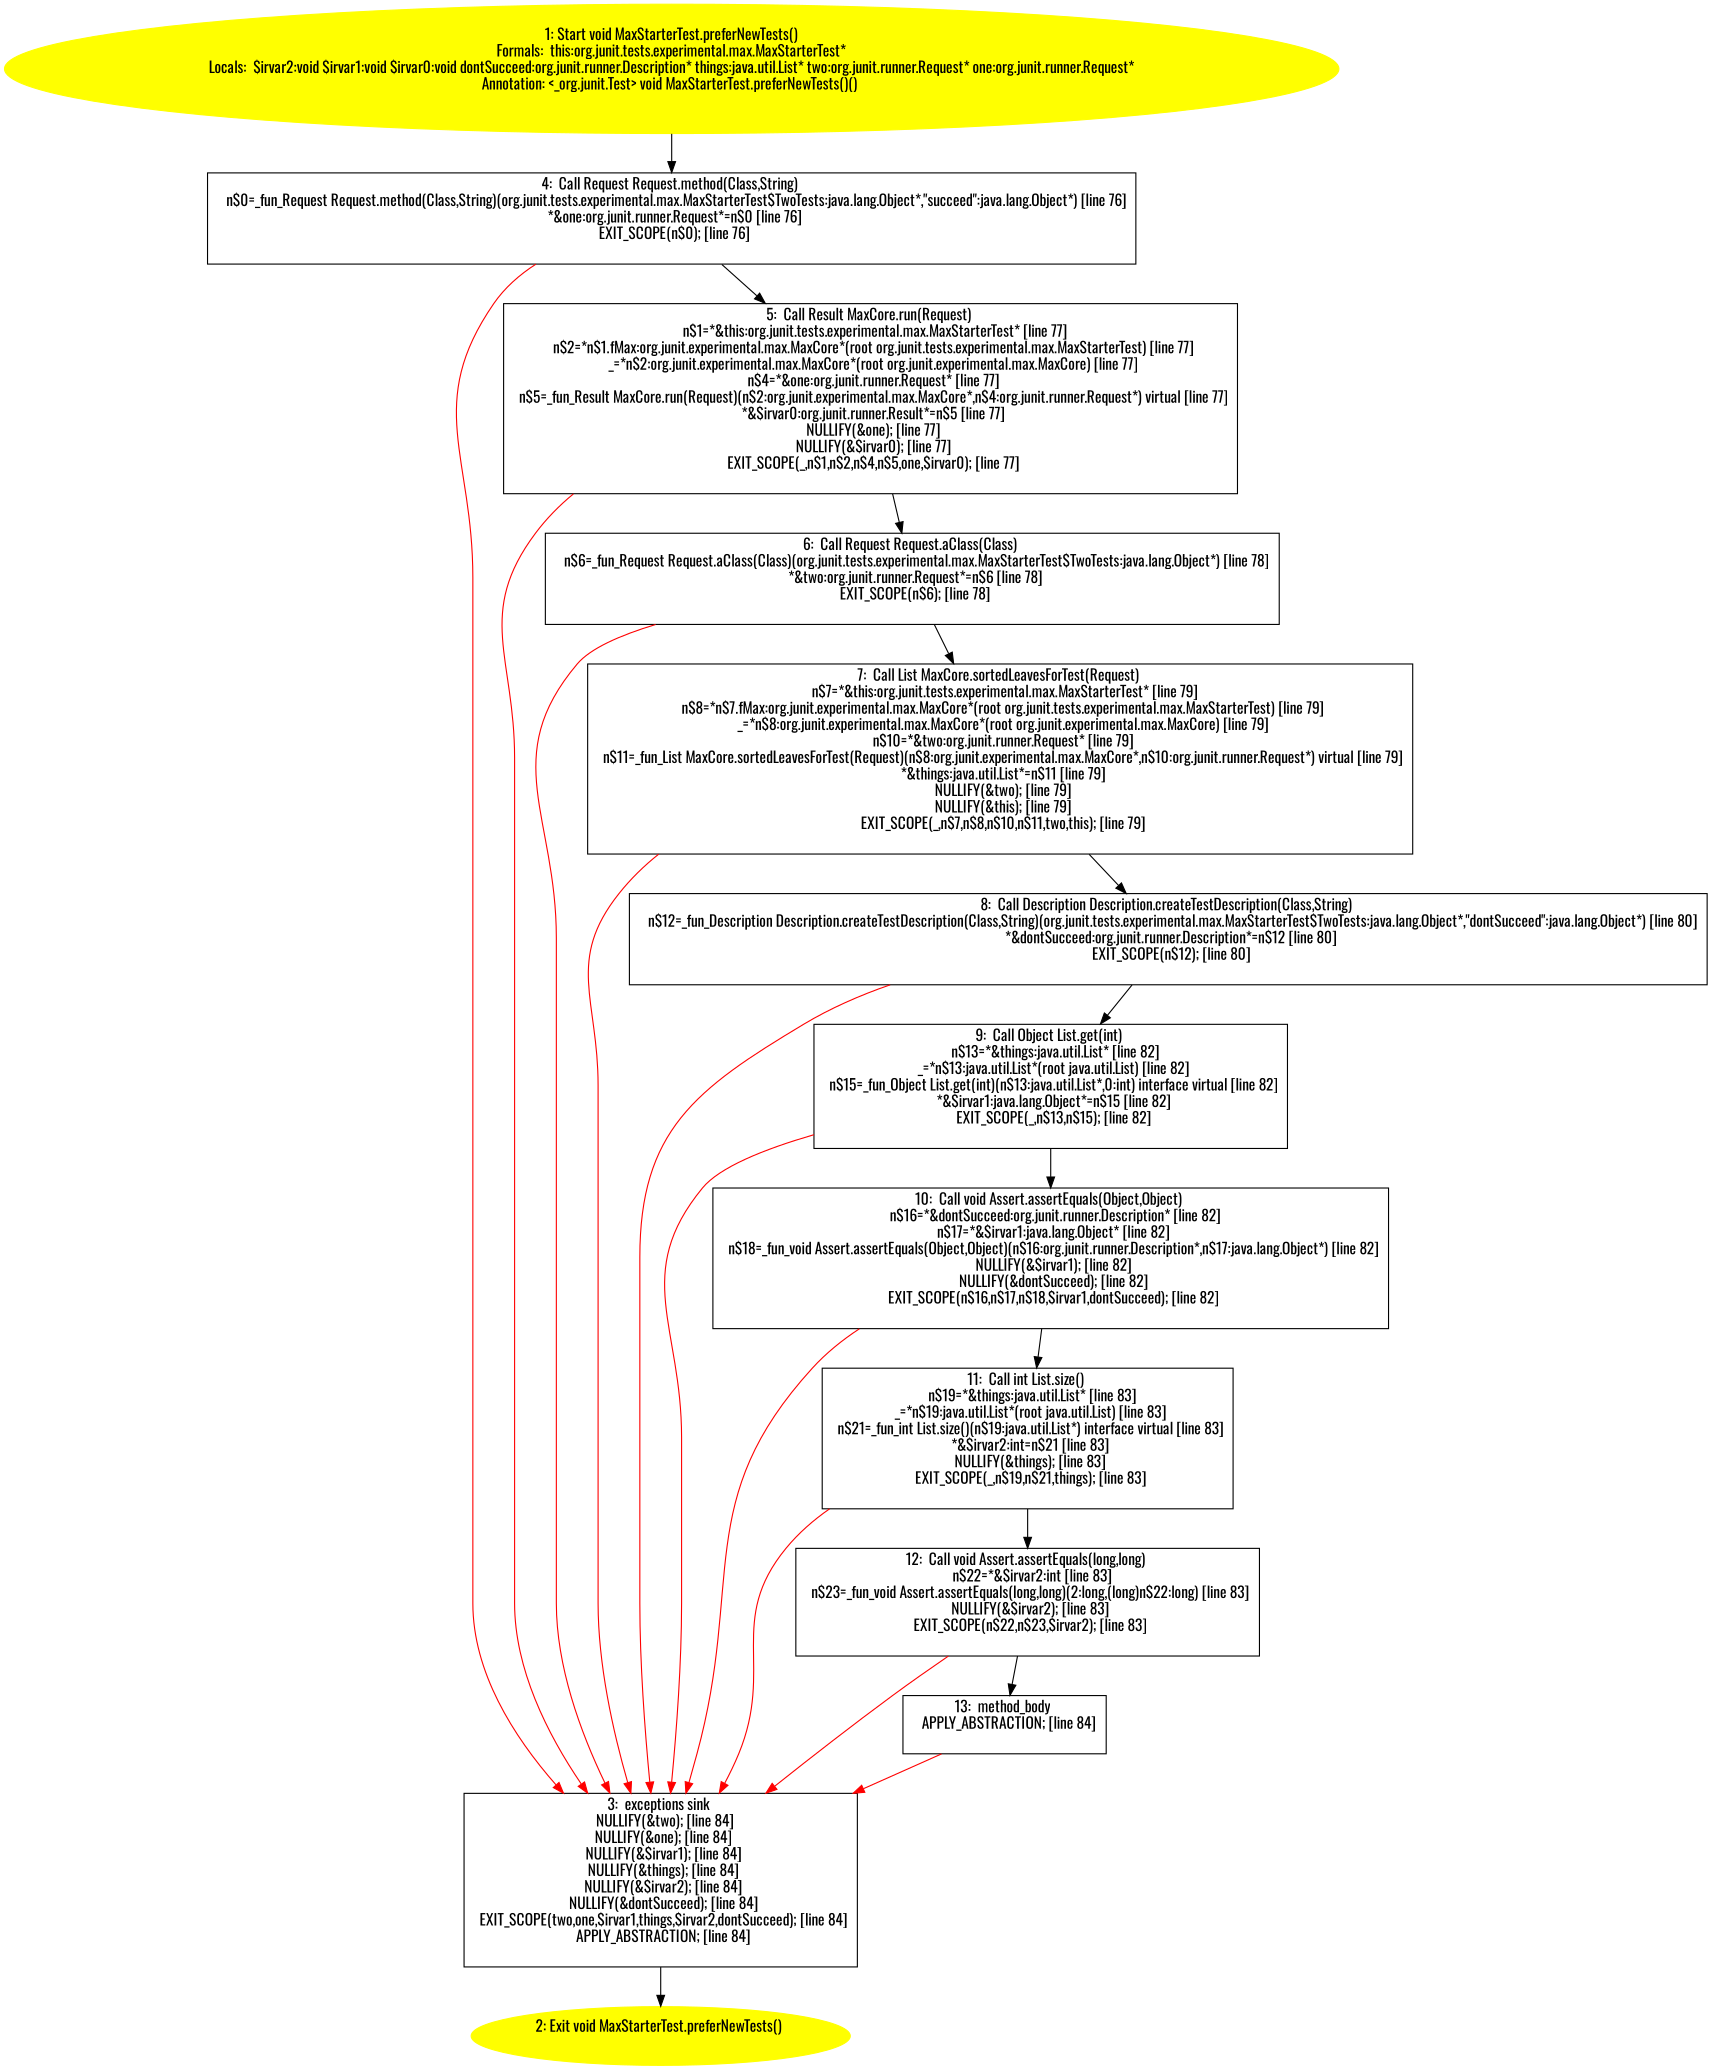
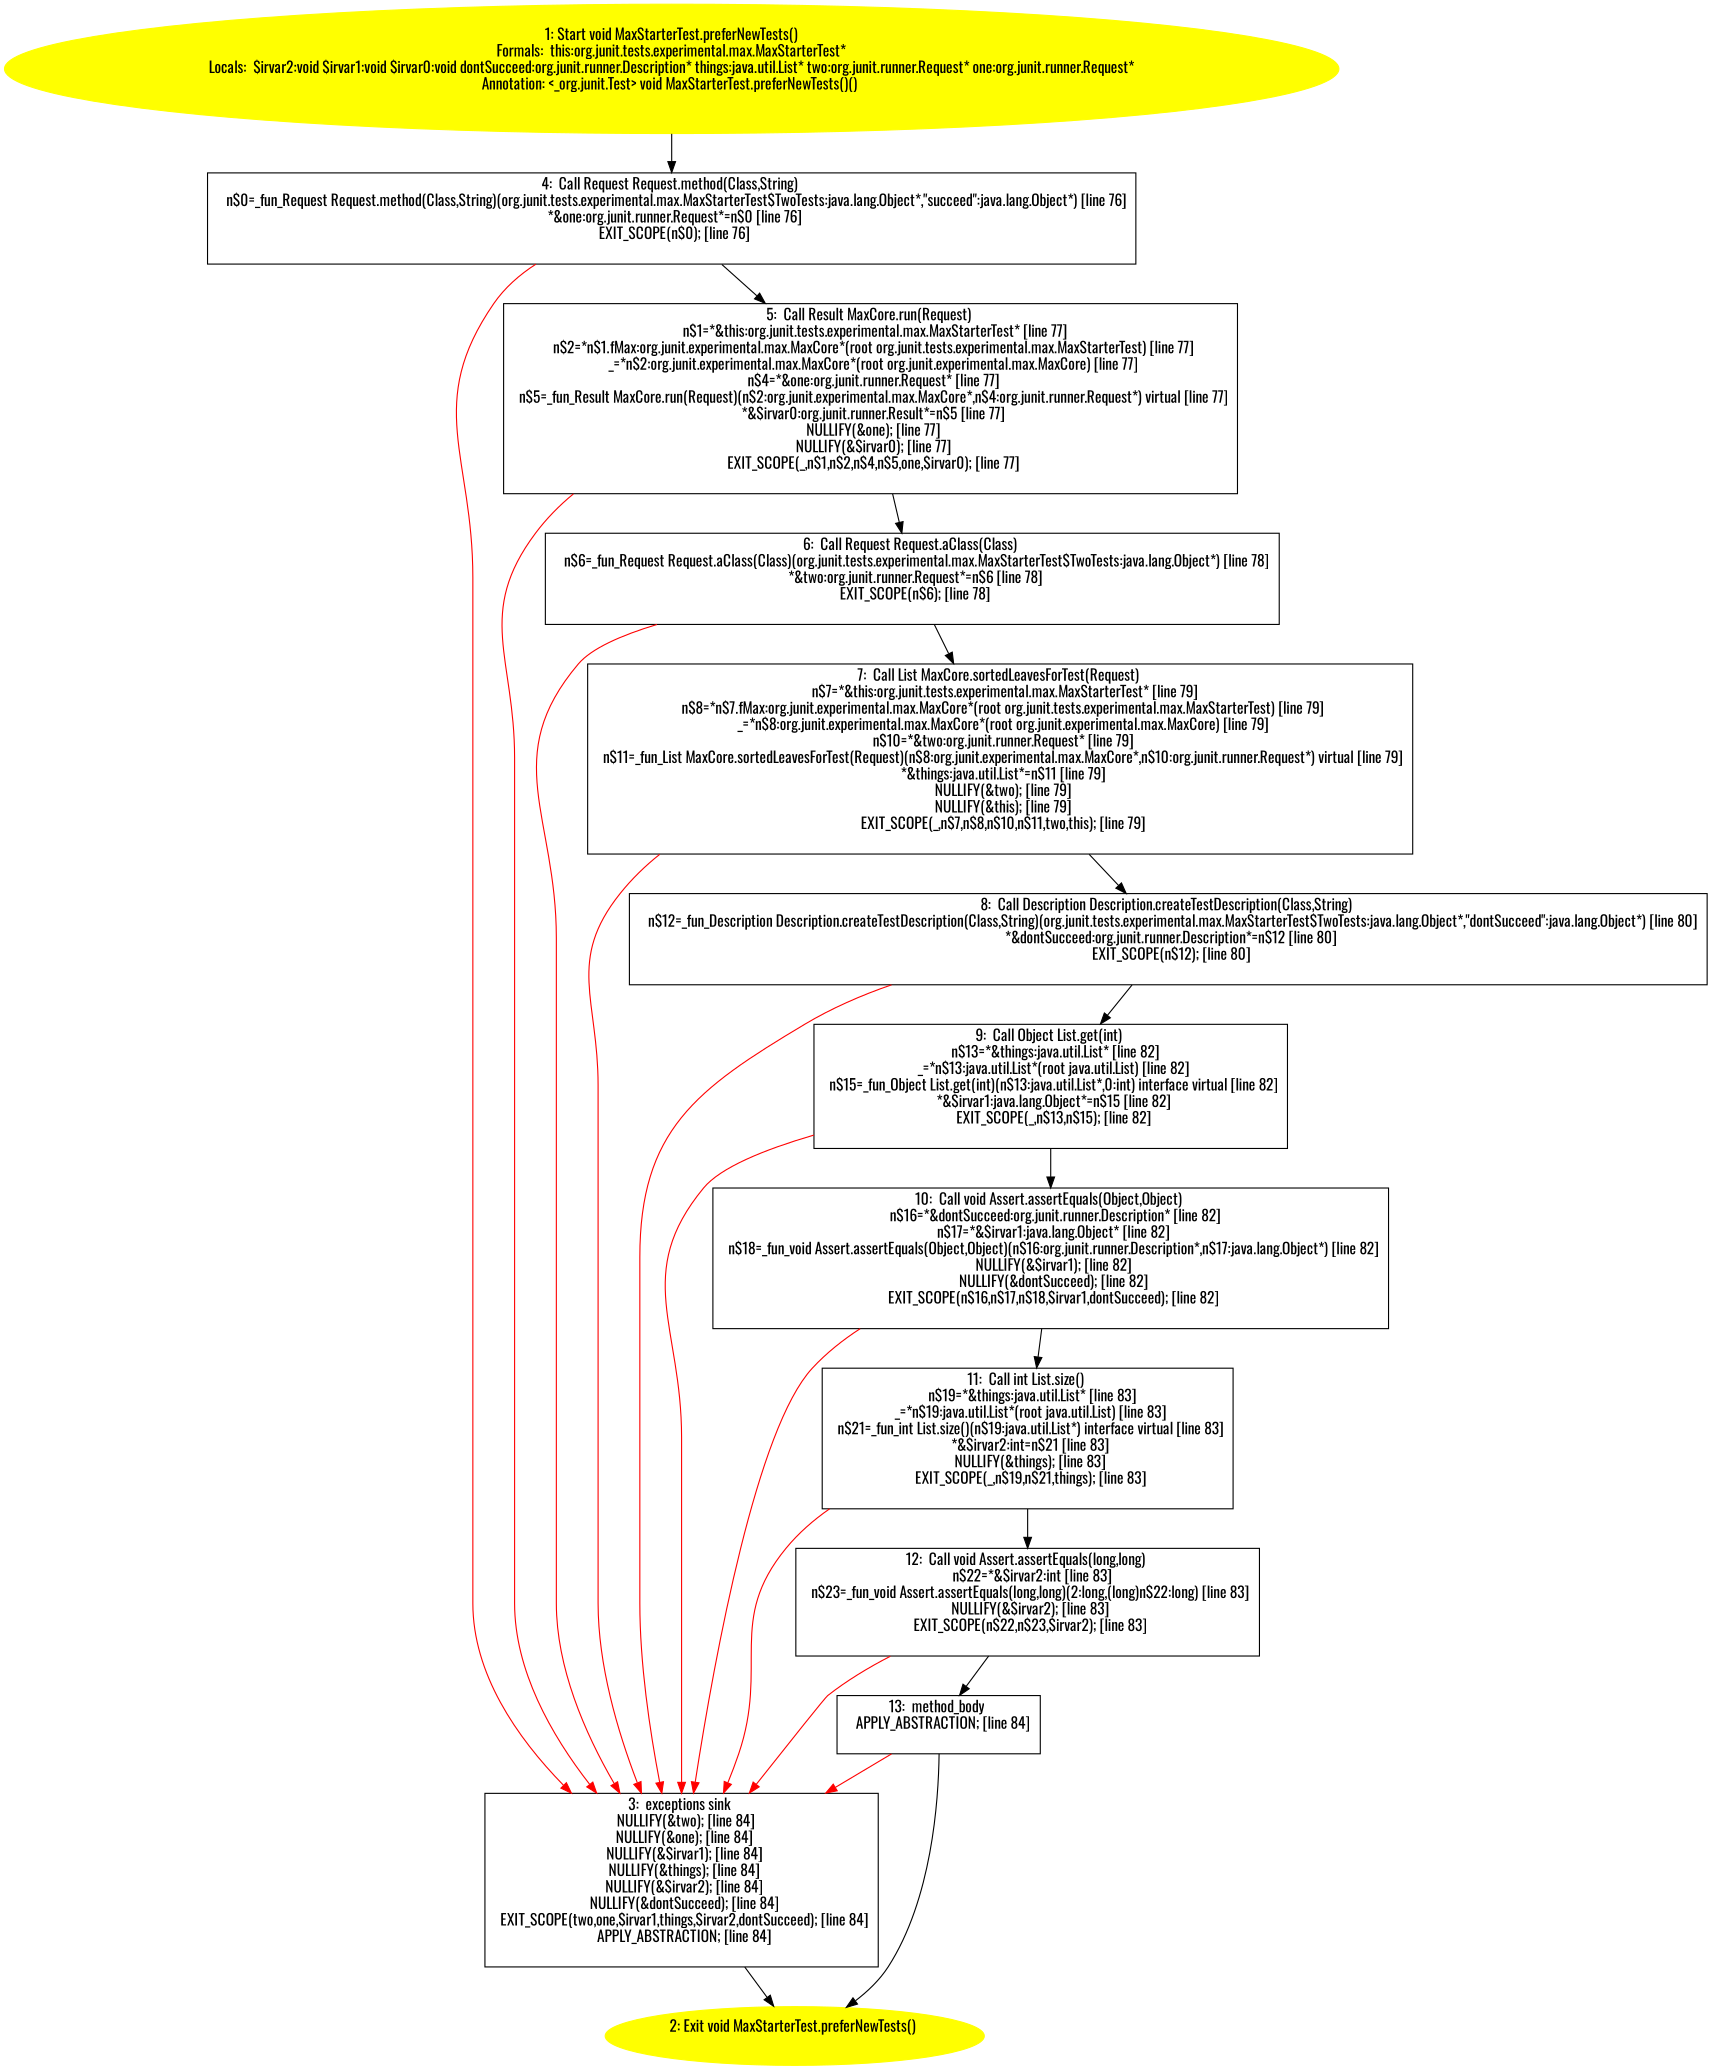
  digraph {
    fontname=Oswald
    node [fontname=Oswald shape=box]
    edge [fontname=Oswald]
    n1 [color=yellow label="1: Start void MaxStarterTest.preferNewTests()\nFormals:  this:org.junit.tests.experimental.max.MaxStarterTest*\nLocals:  $irvar2:void $irvar1:void $irvar0:void dontSucceed:org.junit.runner.Description* things:java.util.List* two:org.junit.runner.Request* one:org.junit.runner.Request*\nAnnotation: <_org.junit.Test> void MaxStarterTest.preferNewTests()() \n  " style=filled shape=""]
    n2 [label="4:  Call Request Request.method(Class,String) \n   n$0=_fun_Request Request.method(Class,String)(org.junit.tests.experimental.max.MaxStarterTest$TwoTests:java.lang.Object*,\"succeed\":java.lang.Object*) [line 76]\n  *&one:org.junit.runner.Request*=n$0 [line 76]\n  EXIT_SCOPE(n$0); [line 76]\n "]
    n3 [label="3:  exceptions sink \n   NULLIFY(&two); [line 84]\n  NULLIFY(&one); [line 84]\n  NULLIFY(&$irvar1); [line 84]\n  NULLIFY(&things); [line 84]\n  NULLIFY(&$irvar2); [line 84]\n  NULLIFY(&dontSucceed); [line 84]\n  EXIT_SCOPE(two,one,$irvar1,things,$irvar2,dontSucceed); [line 84]\n  APPLY_ABSTRACTION; [line 84]\n "]
    n4 [label="5:  Call Result MaxCore.run(Request) \n   n$1=*&this:org.junit.tests.experimental.max.MaxStarterTest* [line 77]\n  n$2=*n$1.fMax:org.junit.experimental.max.MaxCore*(root org.junit.tests.experimental.max.MaxStarterTest) [line 77]\n  _=*n$2:org.junit.experimental.max.MaxCore*(root org.junit.experimental.max.MaxCore) [line 77]\n  n$4=*&one:org.junit.runner.Request* [line 77]\n  n$5=_fun_Result MaxCore.run(Request)(n$2:org.junit.experimental.max.MaxCore*,n$4:org.junit.runner.Request*) virtual [line 77]\n  *&$irvar0:org.junit.runner.Result*=n$5 [line 77]\n  NULLIFY(&one); [line 77]\n  NULLIFY(&$irvar0); [line 77]\n  EXIT_SCOPE(_,n$1,n$2,n$4,n$5,one,$irvar0); [line 77]\n "]
    n5 [color=yellow label="2: Exit void MaxStarterTest.preferNewTests() \n  " style=filled shape=""]
    n6 [label="6:  Call Request Request.aClass(Class) \n   n$6=_fun_Request Request.aClass(Class)(org.junit.tests.experimental.max.MaxStarterTest$TwoTests:java.lang.Object*) [line 78]\n  *&two:org.junit.runner.Request*=n$6 [line 78]\n  EXIT_SCOPE(n$6); [line 78]\n "]
    n7 [label="7:  Call List MaxCore.sortedLeavesForTest(Request) \n   n$7=*&this:org.junit.tests.experimental.max.MaxStarterTest* [line 79]\n  n$8=*n$7.fMax:org.junit.experimental.max.MaxCore*(root org.junit.tests.experimental.max.MaxStarterTest) [line 79]\n  _=*n$8:org.junit.experimental.max.MaxCore*(root org.junit.experimental.max.MaxCore) [line 79]\n  n$10=*&two:org.junit.runner.Request* [line 79]\n  n$11=_fun_List MaxCore.sortedLeavesForTest(Request)(n$8:org.junit.experimental.max.MaxCore*,n$10:org.junit.runner.Request*) virtual [line 79]\n  *&things:java.util.List*=n$11 [line 79]\n  NULLIFY(&two); [line 79]\n  NULLIFY(&this); [line 79]\n  EXIT_SCOPE(_,n$7,n$8,n$10,n$11,two,this); [line 79]\n "]
    n8 [label="8:  Call Description Description.createTestDescription(Class,String) \n   n$12=_fun_Description Description.createTestDescription(Class,String)(org.junit.tests.experimental.max.MaxStarterTest$TwoTests:java.lang.Object*,\"dontSucceed\":java.lang.Object*) [line 80]\n  *&dontSucceed:org.junit.runner.Description*=n$12 [line 80]\n  EXIT_SCOPE(n$12); [line 80]\n "]
    n9 [label="9:  Call Object List.get(int) \n   n$13=*&things:java.util.List* [line 82]\n  _=*n$13:java.util.List*(root java.util.List) [line 82]\n  n$15=_fun_Object List.get(int)(n$13:java.util.List*,0:int) interface virtual [line 82]\n  *&$irvar1:java.lang.Object*=n$15 [line 82]\n  EXIT_SCOPE(_,n$13,n$15); [line 82]\n "]
    n10 [label="10:  Call void Assert.assertEquals(Object,Object) \n   n$16=*&dontSucceed:org.junit.runner.Description* [line 82]\n  n$17=*&$irvar1:java.lang.Object* [line 82]\n  n$18=_fun_void Assert.assertEquals(Object,Object)(n$16:org.junit.runner.Description*,n$17:java.lang.Object*) [line 82]\n  NULLIFY(&$irvar1); [line 82]\n  NULLIFY(&dontSucceed); [line 82]\n  EXIT_SCOPE(n$16,n$17,n$18,$irvar1,dontSucceed); [line 82]\n "]
    n11 [label="11:  Call int List.size() \n   n$19=*&things:java.util.List* [line 83]\n  _=*n$19:java.util.List*(root java.util.List) [line 83]\n  n$21=_fun_int List.size()(n$19:java.util.List*) interface virtual [line 83]\n  *&$irvar2:int=n$21 [line 83]\n  NULLIFY(&things); [line 83]\n  EXIT_SCOPE(_,n$19,n$21,things); [line 83]\n "]
    n12 [label="12:  Call void Assert.assertEquals(long,long) \n   n$22=*&$irvar2:int [line 83]\n  n$23=_fun_void Assert.assertEquals(long,long)(2:long,(long)n$22:long) [line 83]\n  NULLIFY(&$irvar2); [line 83]\n  EXIT_SCOPE(n$22,n$23,$irvar2); [line 83]\n "]
    n13 [label="13:  method_body \n   APPLY_ABSTRACTION; [line 84]\n "]
    n1 -> n2
    n2 -> n3 [color=red]
    n2 -> n4
    n3 -> n5
    n4 -> n3 [color=red]
    n4 -> n6
    n6 -> n3 [color=red]
    n6 -> n7
    n7 -> n3 [color=red]
    n7 -> n8
    n8 -> n3 [color=red]
    n8 -> n9
    n9 -> n3 [color=red]
    n9 -> n10
    n10 -> n3 [color=red]
    n10 -> n11
    n11 -> n3 [color=red]
    n11 -> n12
    n12 -> n3 [color=red]
    n12 -> n13
    n13 -> n3 [color=red]
+   n13 -> n5
  }
